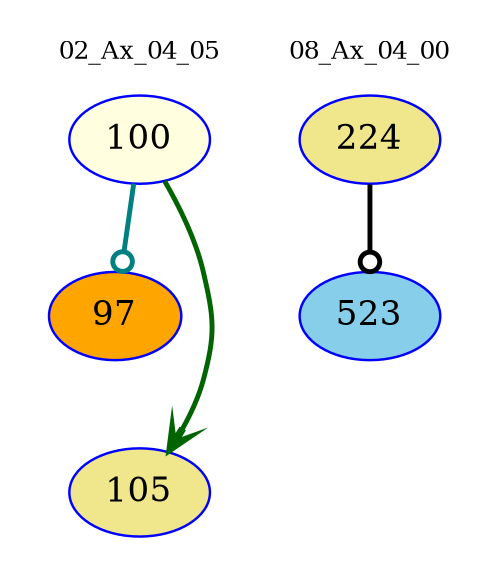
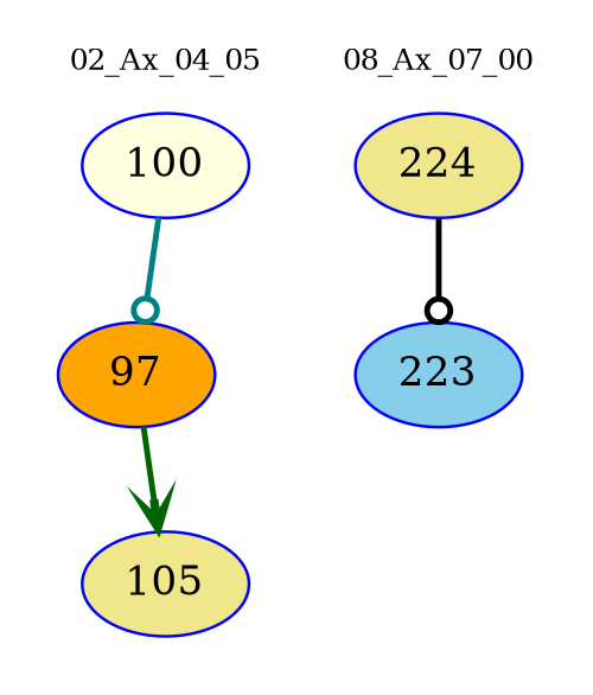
  digraph {
    node [color=blue fillcolor=khaki style=filled]
    edge [arrowhead=odot style=bold]
    n1 [fillcolor=lightyellow label=100]
    n2 [fillcolor=orange label=97]
    n3 [label=105]
    n4 [label=224]
-   n5 [fillcolor=skyblue label=523]
+   n5 [fillcolor=skyblue label=223]
    subgraph cluster_1 {
      color=white
      fontsize=10
      label="02_Ax_04_05"
      n1
      n2
      n3
    }
    subgraph cluster_2 {
      color=white
      fontsize=10
-     label="08_Ax_04_00"
+     label="08_Ax_07_00"
      n4
      n5
    }
    n1 -> n2 [color=teal]
-   n1 -> n3 [arrowhead=vee color=darkgreen]
+   n2 -> n3 [arrowhead=vee color=darkgreen]
    n4 -> n5 [color=black]
  }
